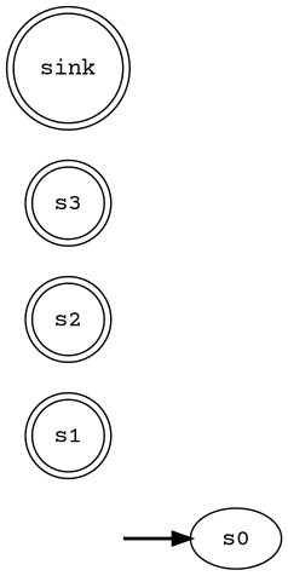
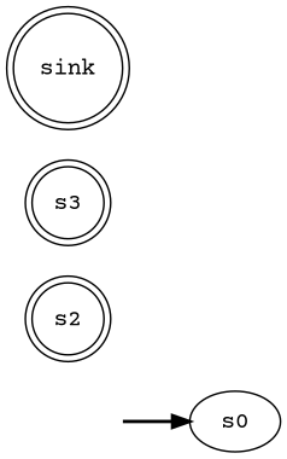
  digraph {
    rankdir=LR
    fontname="Courier Prime"
    node [fontname="Courier Prime" shape=doublecircle]
    fake [style=invisible shape=""]
    s0 [root=true shape=""]
-   s1
    s2
    s3
    sink
    fake -> s0 [style=bold fontname="Courier Prime"]
  }
